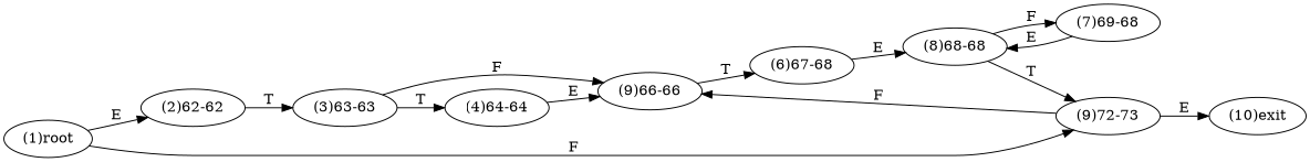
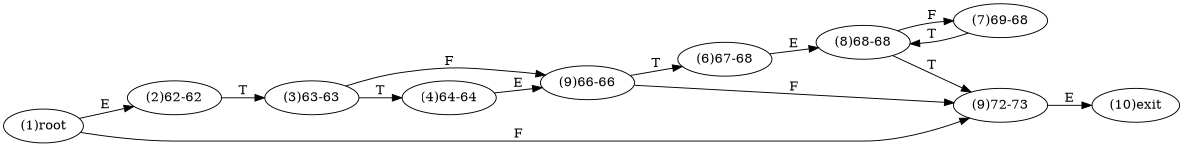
  digraph {
    rankdir=LR
    n1 [label="(1)root"]
    n2 [label="(2)62-62"]
    n3 [label="(9)72-73"]
    n4 [label="(3)63-63"]
    n5 [label="(4)64-64"]
    n6 [label="(9)66-66"]
    n7 [label="(10)exit"]
    n8 [label="(6)67-68"]
    n9 [label="(8)68-68"]
    n10 [label="(7)69-68"]
    n1 -> n2 [label=E]
    n1 -> n3 [label=F]
    n2 -> n4 [label=T]
    n3 -> n7 [label=E]
    n4 -> n5 [label=T]
    n4 -> n6 [label=F]
    n5 -> n6 [label=E]
-   n3 -> n6 [label=F]
+   n6 -> n3 [label=F]
    n6 -> n8 [label=T]
    n8 -> n9 [label=E]
    n9 -> n3 [label=T]
    n9 -> n10 [label=F]
-   n10 -> n9 [label=E]
+   n10 -> n9 [label=T]
  }
